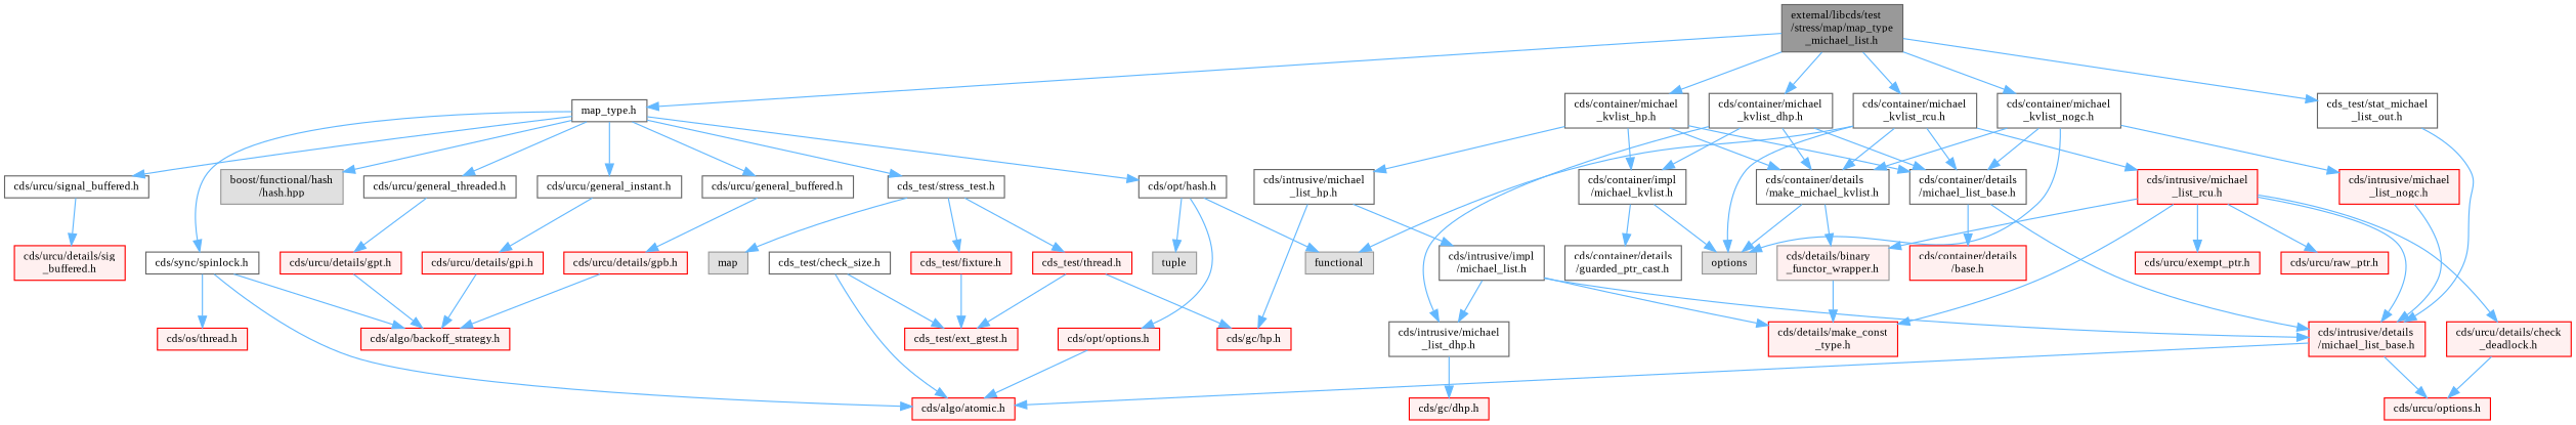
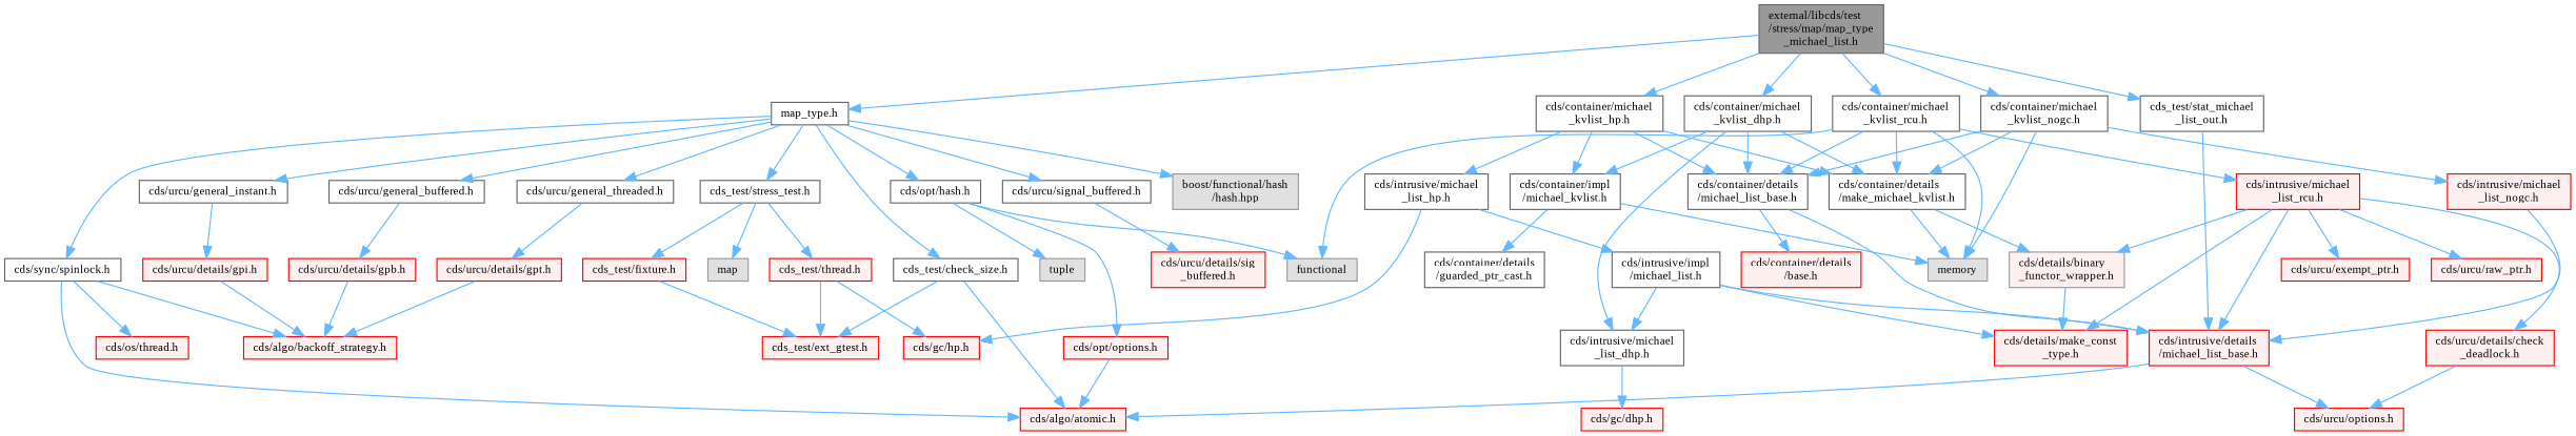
  digraph {
    fontname="Liberation Serif"
    node [color=red fillcolor="#FFF0F0" fontname="Liberation Serif" fontsize=10 shape=box style=filled]
    edge [color=steelblue1 fontname="Liberation Serif" fontsize=10 labelfontname=Helvetica labelfontsize=10 style=solid]
    n1 [color=gray40 fillcolor=grey60 fontcolor=black height=0.2 label="external/libcds/test\l/stress/map/map_type\l_michael_list.h" width=0.4]
    n2 [color=grey40 fillcolor=white height=0.2 label="map_type.h" width=0.4]
    n3 [color=grey40 fillcolor=white height=0.2 label="cds/container/michael\l_kvlist_hp.h" width=0.4]
    n4 [color=grey40 fillcolor=white height=0.2 label="cds/container/michael\l_kvlist_dhp.h" width=0.4]
    n5 [color=grey40 fillcolor=white height=0.2 label="cds/container/michael\l_kvlist_rcu.h" width=0.4]
    n6 [color=grey40 fillcolor=white height=0.2 label="cds/container/michael\l_kvlist_nogc.h" width=0.4]
    n7 [color=grey40 fillcolor=white height=0.2 label="cds_test/stat_michael\l_list_out.h" width=0.4]
    n8 [color=grey40 fillcolor=white height=0.2 label="cds/urcu/general_instant.h" width=0.4]
    n9 [color=grey40 fillcolor=white height=0.2 label="cds/urcu/general_buffered.h" width=0.4]
    n10 [color=grey40 fillcolor=white height=0.2 label="cds/urcu/general_threaded.h" width=0.4]
    n11 [color=grey40 fillcolor=white height=0.2 label="cds/urcu/signal_buffered.h" width=0.4]
    n12 [color=grey40 fillcolor=white height=0.2 label="cds/sync/spinlock.h" width=0.4]
    n13 [color=grey40 fillcolor=white height=0.2 label="cds/opt/hash.h" width=0.4]
    n14 [color=grey60 fillcolor="#E0E0E0" height=0.2 label="boost/functional/hash\l/hash.hpp" width=0.4]
    n15 [color=grey40 fillcolor=white height=0.2 label="cds_test/stress_test.h" width=0.4]
    n16 [color=grey40 fillcolor=white height=0.2 label="cds_test/check_size.h" width=0.4]
    n17 [color=grey40 fillcolor=white height=0.2 label="cds/container/details\l/michael_list_base.h" width=0.4]
    n18 [color=grey40 fillcolor=white height=0.2 label="cds/intrusive/michael\l_list_hp.h" width=0.4]
    n19 [color=grey40 fillcolor=white height=0.2 label="cds/container/details\l/make_michael_kvlist.h" width=0.4]
    n20 [color=grey40 fillcolor=white height=0.2 label="cds/container/impl\l/michael_kvlist.h" width=0.4]
    n21 [color=grey40 fillcolor=white height=0.2 label="cds/intrusive/michael\l_list_dhp.h" width=0.4]
    n22 [color=grey60 fillcolor="#E0E0E0" height=0.2 label=functional width=0.4]
-   n23 [color=grey60 fillcolor="#E0E0E0" height=0.2 label=options width=0.4]
+   n23 [color=grey60 fillcolor="#E0E0E0" height=0.2 label=memory width=0.4]
    n24 [height=0.2 label="cds/intrusive/michael\l_list_rcu.h" width=0.4]
    n25 [height=0.2 label="cds/intrusive/michael\l_list_nogc.h" width=0.4]
    n26 [height=0.2 label="cds/intrusive/details\l/michael_list_base.h" width=0.4]
    n27 [height=0.2 label="cds/urcu/details/gpi.h" width=0.4]
    n28 [height=0.2 label="cds/urcu/details/gpb.h" width=0.4]
    n29 [height=0.2 label="cds/urcu/details/gpt.h" width=0.4]
    n30 [height=0.2 label="cds/urcu/details/sig\l_buffered.h" width=0.4]
    n31 [height=0.2 label="cds/algo/backoff_strategy.h" width=0.4]
    n32 [height=0.2 label="cds/algo/atomic.h" width=0.4]
    n33 [height=0.2 label="cds/os/thread.h" width=0.4]
    n34 [color=grey60 fillcolor="#E0E0E0" height=0.2 label=tuple width=0.4]
    n35 [height=0.2 label="cds/opt/options.h" width=0.4]
    n36 [color=grey60 fillcolor="#E0E0E0" height=0.2 label=map width=0.4]
    n37 [height=0.2 label="cds_test/fixture.h" width=0.4]
    n38 [height=0.2 label="cds_test/thread.h" width=0.4]
    n39 [height=0.2 label="cds_test/ext_gtest.h" width=0.4]
    n40 [height=0.2 label="cds/gc/hp.h" width=0.4]
    n41 [height=0.2 label="cds/container/details\l/base.h" width=0.4]
    n42 [color=grey40 fillcolor=white height=0.2 label="cds/intrusive/impl\l/michael_list.h" width=0.4]
    n43 [color=grey60 height=0.2 label="cds/details/binary\l_functor_wrapper.h" width=0.4]
    n44 [color=grey40 fillcolor=white height=0.2 label="cds/container/details\l/guarded_ptr_cast.h" width=0.4]
    n45 [height=0.2 label="cds/urcu/options.h" width=0.4]
    n46 [height=0.2 label="cds/details/make_const\l_type.h" width=0.4]
    n47 [height=0.2 label="cds/gc/dhp.h" width=0.4]
    n48 [height=0.2 label="cds/urcu/details/check\l_deadlock.h" width=0.4]
    n49 [height=0.2 label="cds/urcu/exempt_ptr.h" width=0.4]
    n50 [height=0.2 label="cds/urcu/raw_ptr.h" width=0.4]
    n1 -> n2
    n1 -> n3
    n1 -> n4
    n1 -> n5
    n1 -> n6
    n1 -> n7
    n2 -> n8
    n2 -> n9
    n2 -> n10
    n2 -> n11
    n2 -> n12
    n2 -> n13
    n2 -> n14
    n2 -> n15
+   n2 -> n16
    n3 -> n17
    n3 -> n18
    n3 -> n19
    n3 -> n20
    n4 -> n17
    n4 -> n19
    n4 -> n20
    n4 -> n21
    n5 -> n17
    n5 -> n19
    n5 -> n22
    n5 -> n23
    n5 -> n24
    n6 -> n17
    n6 -> n19
    n6 -> n23
    n6 -> n25
    n7 -> n26
    n8 -> n27
    n9 -> n28
    n10 -> n29
    n11 -> n30
    n12 -> n31
    n12 -> n32
    n12 -> n33
    n13 -> n22
    n13 -> n34
    n13 -> n35
    n15 -> n36
    n15 -> n37
    n15 -> n38
    n16 -> n32
    n16 -> n39
    n17 -> n26
    n17 -> n41
    n18 -> n40
    n18 -> n42
    n19 -> n23
    n19 -> n43
    n20 -> n23
    n20 -> n44
    n21 -> n47
    n24 -> n26
    n24 -> n43
    n24 -> n46
    n24 -> n48
    n24 -> n49
    n24 -> n50
    n25 -> n26
    n26 -> n32
    n26 -> n45
    n27 -> n31
    n28 -> n31
    n29 -> n31
    n35 -> n32
    n37 -> n39
    n38 -> n39
    n38 -> n40
    n42 -> n21
    n42 -> n26
    n42 -> n46
    n43 -> n46
    n48 -> n45
  }
